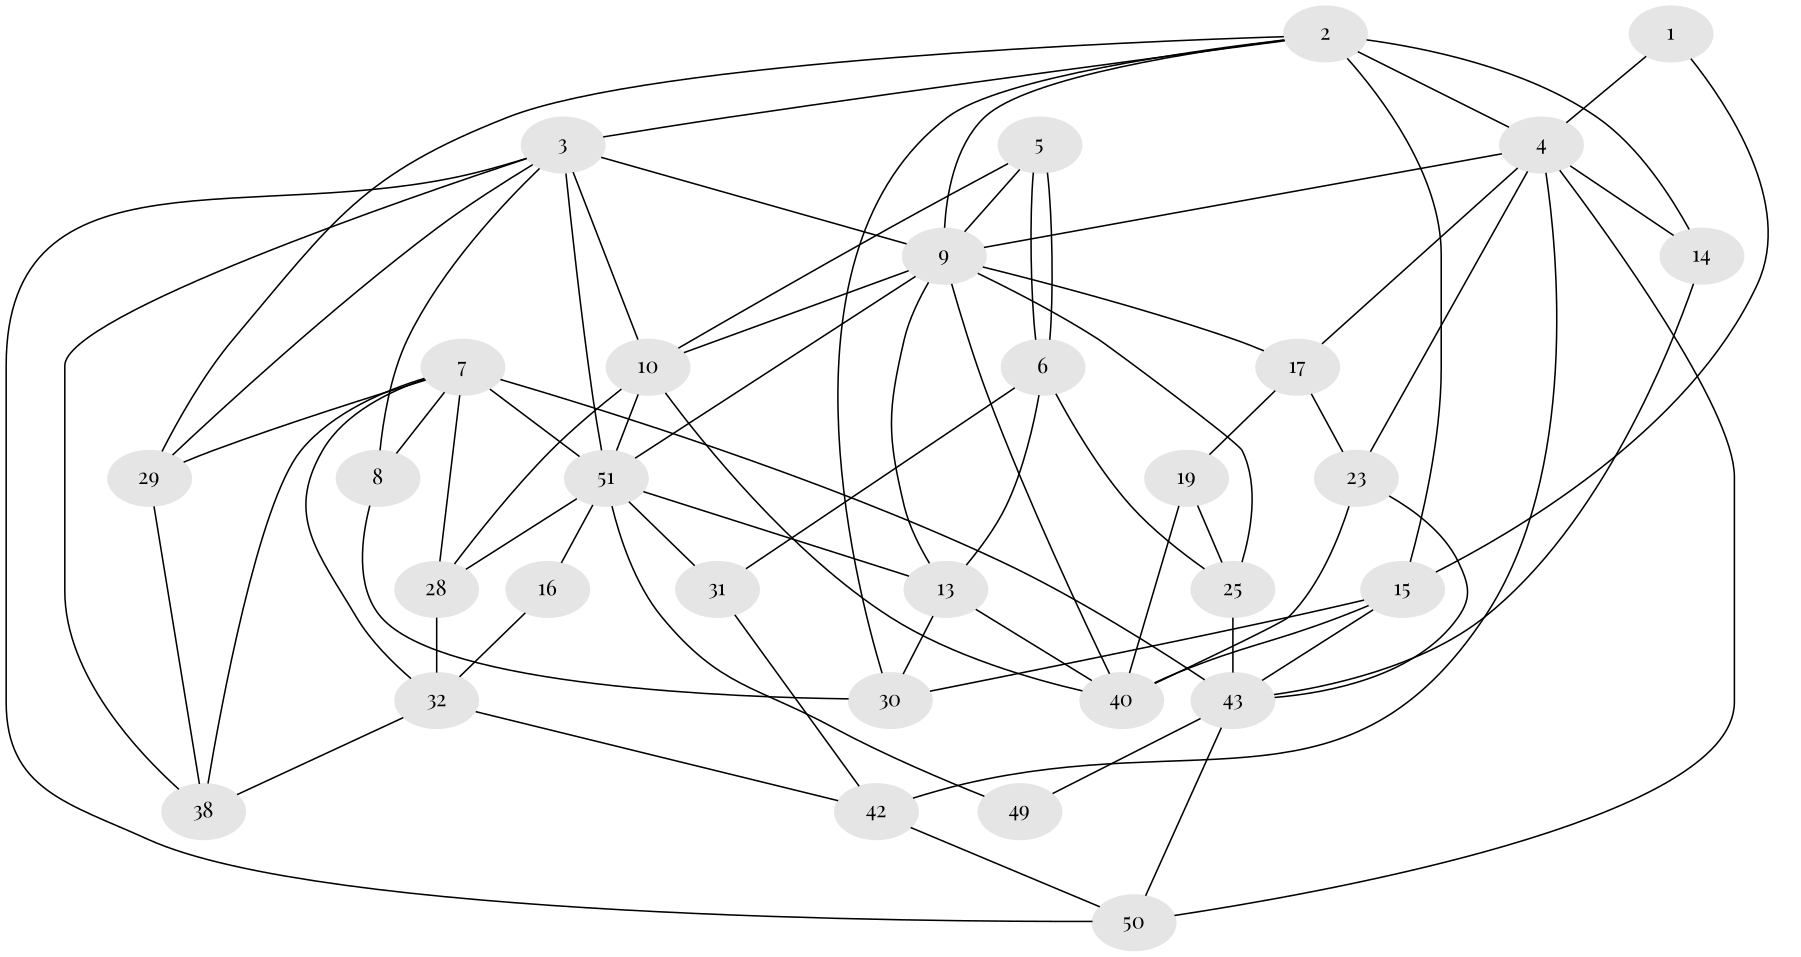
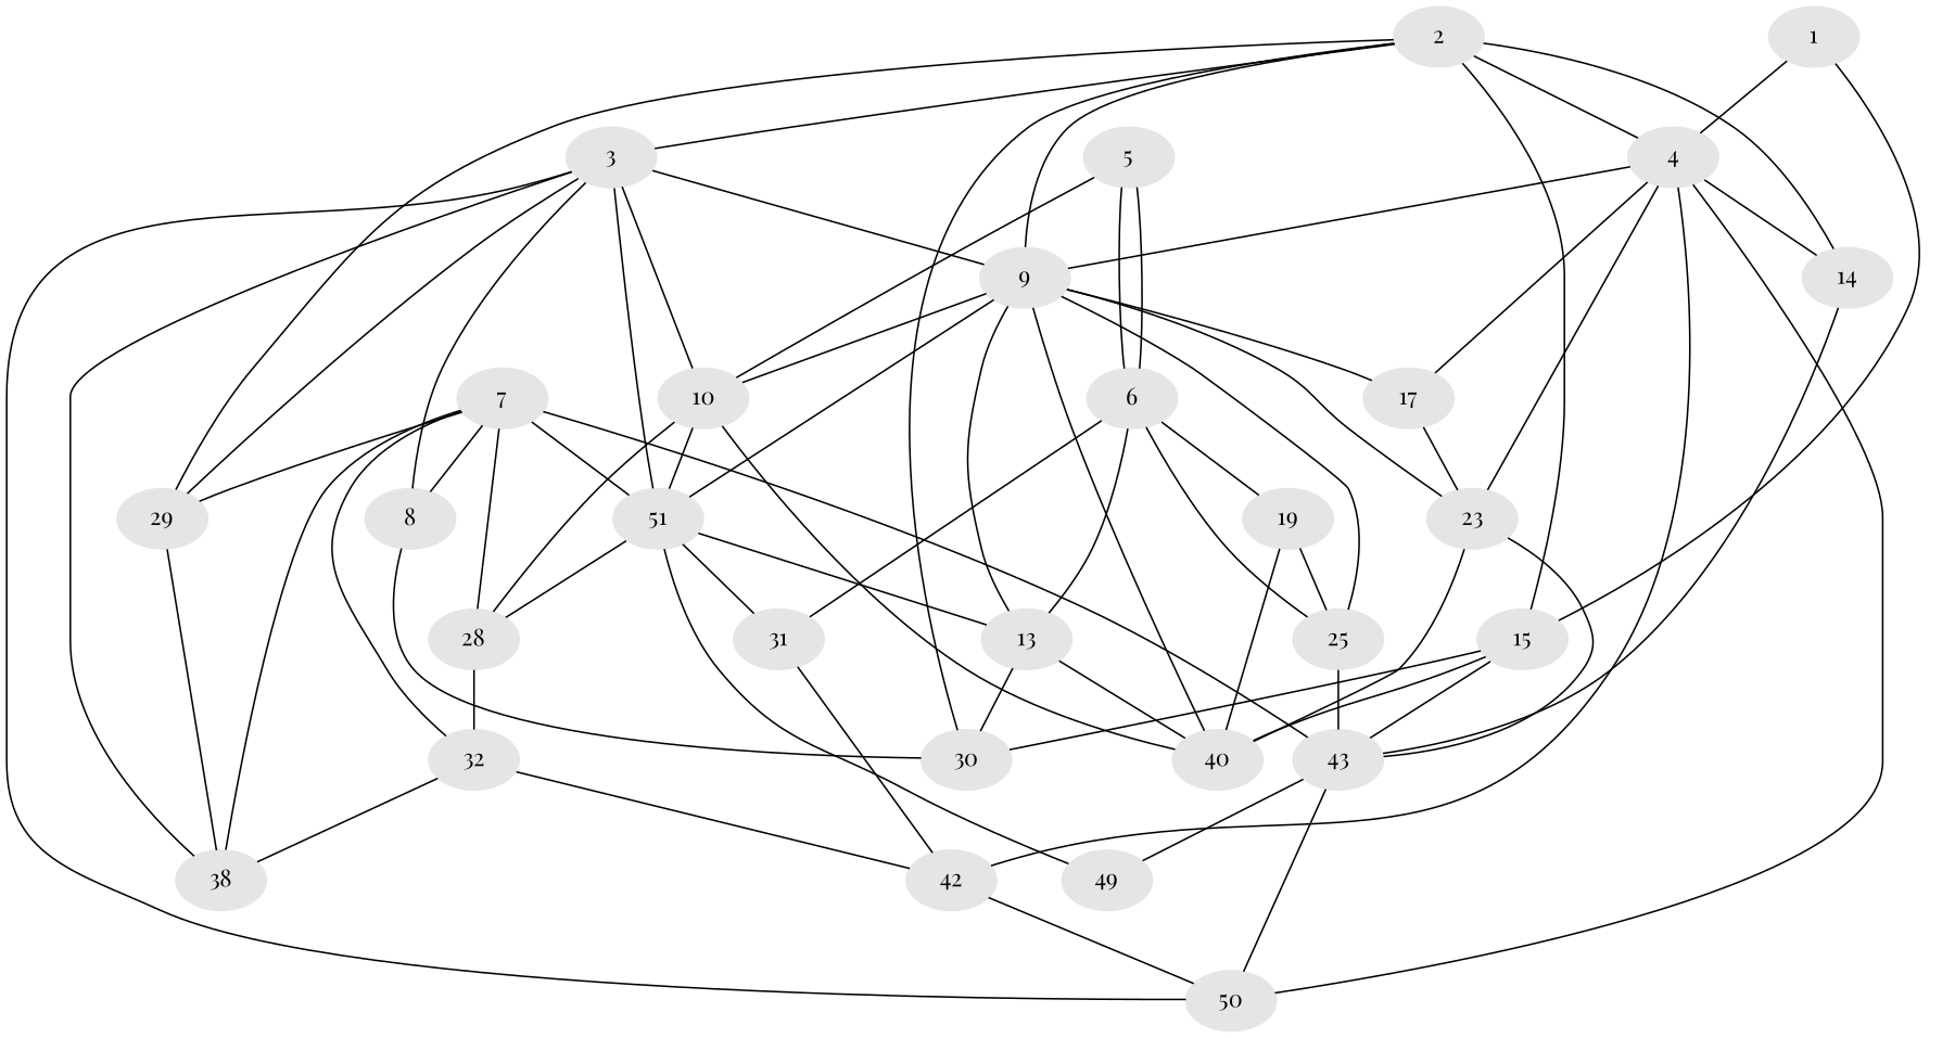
  graph {
    fontname="Playfair Display"
    node [color=gray90 fontname="Playfair Display" style=filled]
    edge [fontname="Playfair Display"]
    4 [super="+39"]
    9 [super="+27"]
    14 [super="+41"]
    50
    n5 [label=17]
    23 [super="+47"]
    42
    1
    15 [super="+34"]
    30
    43 [super="+48"]
    40 [super="+45"]
    2 [super="+20"]
    3 [super="+46"]
    29 [super="+35"]
    8
    10 [super="+18"]
    n18 [label=51 super="+17"]
    38 [super="+44"]
    13 [super="+21"]
    25 [super="+26"]
    28 [super="+33"]
    31
-   16
    49
    19 [super="+22"]
    5 [super="+24"]
    6
    7 [super="+37"]
    32 [super="+36"]
    4 -- 9
    4 -- 14
    4 -- 50
    4 -- n5
    4 -- 23
    4 -- 42
    9 -- n5
    9 -- 40
    9 -- 10
    9 -- n18
    9 -- 13
    9 -- 25
    14 -- 43
    n5 -- 23
-   n5 -- 19
+   6 -- 19
    23 -- 43
    23 -- 40
    42 -- 50
    1 -- 4
    1 -- 15
    15 -- 30
    15 -- 43
    15 -- 40 [weight=2]
    43 -- 50
    43 -- 49
    2 -- 4
    2 -- 9
    2 -- 14
    2 -- 15 [weight=2]
    2 -- 30
    2 -- 3
    2 -- 29
    3 -- 9
    3 -- 50
    3 -- 29
    3 -- 8
    3 -- 10 [weight=2]
    3 -- n18
    3 -- 38
    29 -- 38
    8 -- 30
    10 -- 40
    10 -- n18
    10 -- 28
    n18 -- 13
    n18 -- 28
    n18 -- 31
-   n18 -- 16
    n18 -- 49
    13 -- 30
    13 -- 40
    25 -- 43 [weight=2]
    28 -- 32
    31 -- 42
-   16 -- 32
    19 -- 40
    19 -- 25
-   5 -- 9
+   23 -- 9
    5 -- 10
    5 -- 6
    5 -- 6
    6 -- 13
    6 -- 25
    6 -- 31
    7 -- 43
    7 -- 29
    7 -- 8
    7 -- n18
    7 -- 38
    7 -- 28
    7 -- 32
    32 -- 42
    32 -- 38
  }
